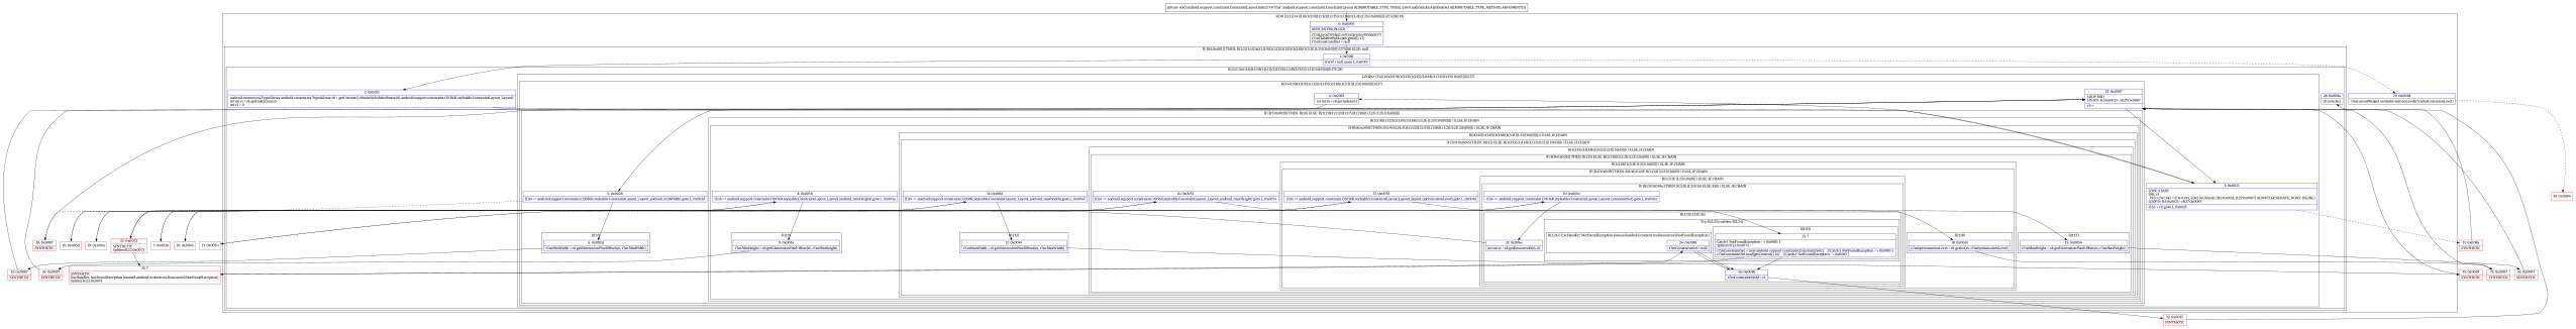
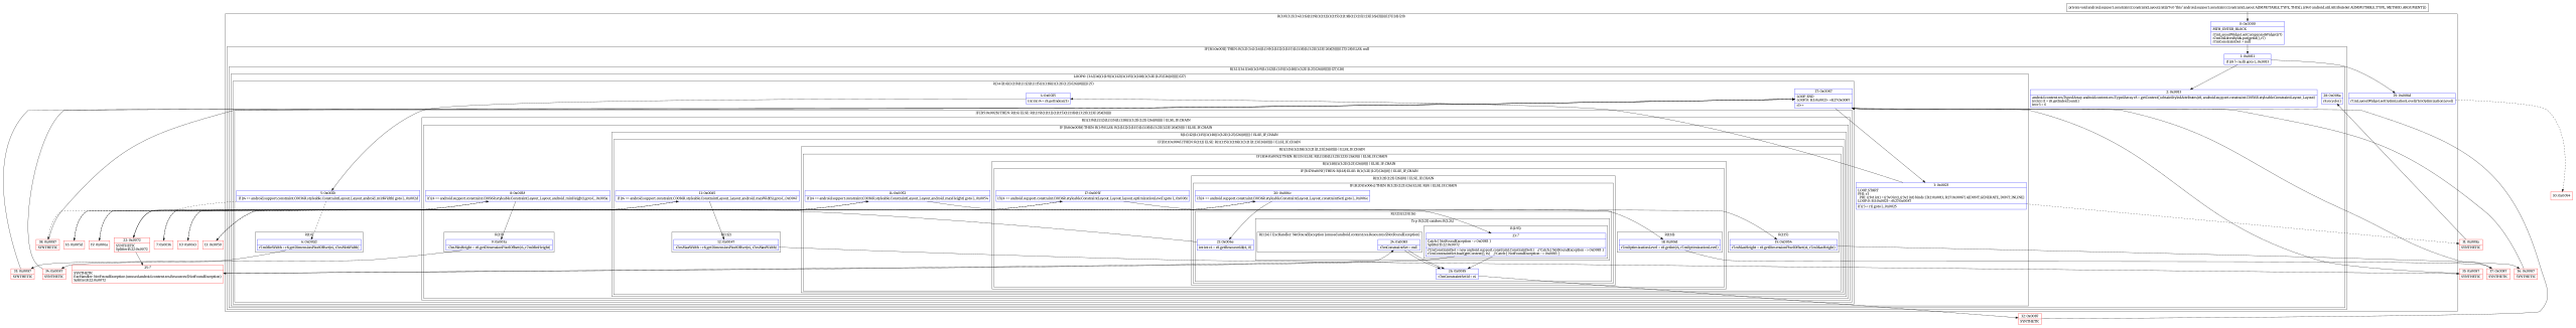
  digraph {
    fontname=Merriweather
    node [color=blue fontname=Merriweather shape=record]
    edge [fontname=Merriweather]
    n1 [label="{6\:\ 0x002d|r7.mMinWidth = r8.getDimensionPixelOffset(r4, r7.mMinWidth)\l}"]
    n2 [label="{9\:\ 0x003a|r7.mMinHeight = r8.getDimensionPixelOffset(r4, r7.mMinHeight)\l}"]
    n3 [label="{12\:\ 0x0047|r7.mMaxWidth = r8.getDimensionPixelOffset(r4, r7.mMaxWidth)\l}"]
    n4 [label="{15\:\ 0x0054|r7.mMaxHeight = r8.getDimensionPixelOffset(r4, r7.mMaxHeight)\l}"]
    n5 [label="{18\:\ 0x0061|r7.mOptimizationLevel = r8.getInt(r4, r7.mOptimizationLevel)\l}"]
    n6 [label="{23\:\ ?|Catch:\{ NotFoundException \-\> 0x0083 \}\lSplitter:B:22:0x0072\l|r7.mConstraintSet = new android.support.constraint.ConstraintSet()     \/\/ Catch:\{ NotFoundException \-\> 0x0083 \}\lr7.mConstraintSet.load(getContext(), r4)     \/\/ Catch:\{ NotFoundException \-\> 0x0083 \}\l}"]
    n7 [label="{24\:\ 0x0083|r7.mConstraintSet = null\l}"]
    n8 [label="{21\:\ 0x006e|int int r4 = r8.getResourceId(r4, 0)\l}"]
    n9 [label="{26\:\ 0x0085|r7.mConstraintSetId = r4\l}"]
    n10 [label="{20\:\ 0x006c|if (r4 == android.support.constraint.C0036R.styleable.ConstraintLayout_Layout_constraintSet) goto L_0x006e\l}"]
    n11 [label="{17\:\ 0x005f|if (r4 == android.support.constraint.C0036R.styleable.ConstraintLayout_Layout_layout_optimizationLevel) goto L_0x0061\l}"]
    n12 [label="{14\:\ 0x0052|if (r4 == android.support.constraint.C0036R.styleable.ConstraintLayout_Layout_android_maxHeight) goto L_0x0054\l}"]
    n13 [label="{11\:\ 0x0045|if (r4 == android.support.constraint.C0036R.styleable.ConstraintLayout_Layout_android_maxWidth) goto L_0x0047\l}"]
    n14 [label="{8\:\ 0x0038|if (r4 == android.support.constraint.C0036R.styleable.ConstraintLayout_Layout_android_minHeight) goto L_0x003a\l}"]
    n15 [label="{5\:\ 0x002b|if (r4 == android.support.constraint.C0036R.styleable.ConstraintLayout_Layout_android_minWidth) goto L_0x002d\l}"]
    n16 [label="{4\:\ 0x0025|int int r4 = r8.getIndex(r3)\l}"]
    n17 [label="{27\:\ 0x0087|LOOP_END\lLOOP:0: B:3:0x0023\-\>B:27:0x0087\l|r3++\l}"]
    n18 [label="{3\:\ 0x0023|LOOP_START\lPHI: r3 \l  PHI: (r3v1 int) = (r3v0 int), (r3v2 int) binds: [B:2:0x0013, B:27:0x0087] A[DONT_GENERATE, DONT_INLINE]\lLOOP:0: B:3:0x0023\-\>B:27:0x0087\l|if (r3 \< r1) goto L_0x0025\l}"]
    n19 [label="{2\:\ 0x0013|android.content.res.TypedArray android.content.res.TypedArray r8 = getContext().obtainStyledAttributes(r8, android.support.constraint.C0036R.styleable.ConstraintLayout_Layout)\lint int r1 = r8.getIndexCount()\lint r3 = 0\l}"]
    n20 [label="{28\:\ 0x008a|r8.recycle()\l}"]
    n21 [label="{1\:\ 0x0011|if (r8 != null) goto L_0x0013\l}"]
    n22 [label="{0\:\ 0x0000|MTH_ENTER_BLOCK\l|r7.mLayoutWidget.setCompanionWidget(r7)\lr7.mChildrenByIds.put(getId(), r7)\lr7.mConstraintSet = null\l}"]
    n23 [label="{29\:\ 0x008d|r7.mLayoutWidget.setOptimizationLevel(r7.mOptimizationLevel)\l}"]
    n24 [color=red label="{33\:\ 0x0087|SYNTHETIC\l}"]
    n25 [color=red label="{34\:\ 0x0087|SYNTHETIC\l}"]
    n26 [color=red label="{35\:\ 0x0087|SYNTHETIC\l}"]
    n27 [color=red label="{36\:\ 0x0087|SYNTHETIC\l}"]
    n28 [color=red label="{37\:\ 0x0087|SYNTHETIC\l}"]
    n29 [color=red label="{25\:\ ?|SYNTHETIC\lExcHandler: NotFoundException (unused android.content.res.Resources$NotFoundException)\lSplitter:B:22:0x0072\l}"]
    n30 [color=red label="{22\:\ 0x0072|SYNTHETIC\lSplitter:B:22:0x0072\l}"]
    n31 [color=red label="{32\:\ 0x0087|SYNTHETIC\l}"]
    n32 [color=red label="{38\:\ 0x0087|SYNTHETIC\l}"]
    n33 [color=red label="{19\:\ 0x006a}"]
    n34 [color=red label="{16\:\ 0x005d}"]
    n35 [color=red label="{13\:\ 0x0050}"]
    n36 [color=red label="{10\:\ 0x0043}"]
    n37 [color=red label="{7\:\ 0x0036}"]
    n38 [color=red label="{31\:\ 0x008a|SYNTHETIC\l}"]
    n39 [color=red label="{30\:\ 0x0094}"]
    n40 [label="{private void android.support.constraint.ConstraintLayout.init((r7v0 'this' android.support.constraint.ConstraintLayout A[IMMUTABLE_TYPE, THIS]), (r8v0 android.util.AttributeSet A[IMMUTABLE_TYPE, METHOD_ARGUMENT])) }" color=""]
    subgraph cluster_1 {
      label="R(3:0|(3:2|(3:4|(1:6)(1:(1:9)(1:(1:12)(1:(1:15)(1:(1:18)(1:(3:21|(1:23)|26)(0))))))|27)|28)|29)"
      n22
      n23
      subgraph cluster_2 {
        label="IF [B:1:0x0011] THEN: R(3:2|(3:4|(1:6)(1:(1:9)(1:(1:12)(1:(1:15)(1:(1:18)(1:(3:21|(1:23)|26)(0))))))|27)|28) ELSE: null"
        n21
        subgraph cluster_3 {
          label="R(3:2|(3:4|(1:6)(1:(1:9)(1:(1:12)(1:(1:15)(1:(1:18)(1:(3:21|(1:23)|26)(0))))))|27)|28)"
          n19
          n20
          subgraph cluster_4 {
            label="LOOP:0: (3:4|(1:6)(1:(1:9)(1:(1:12)(1:(1:15)(1:(1:18)(1:(3:21|(1:23)|26)(0))))))|27)"
            n18
            subgraph cluster_5 {
              label="R(3:4|(1:6)(1:(1:9)(1:(1:12)(1:(1:15)(1:(1:18)(1:(3:21|(1:23)|26)(0))))))|27)"
              n16
              n17
              subgraph cluster_6 {
                label="IF [B:5:0x002b] THEN: R(1:6) ELSE: R(1:(1:9)(1:(1:12)(1:(1:15)(1:(1:18)(1:(3:21|(1:23)|26)(0))))))"
                n15
                subgraph cluster_7 {
                  label="R(1:6)"
                  n1
                }
                subgraph cluster_8 {
                  label="R(1:(1:9)(1:(1:12)(1:(1:15)(1:(1:18)(1:(3:21|(1:23)|26)(0)))))) | ELSE_IF_CHAIN\l"
                  subgraph cluster_9 {
                    label="IF [B:8:0x0038] THEN: R(1:9) ELSE: R(1:(1:12)(1:(1:15)(1:(1:18)(1:(3:21|(1:23)|26)(0))))) | ELSE_IF_CHAIN\l"
                    n14
                    subgraph cluster_10 {
                      label="R(1:9)"
                      n2
                    }
                    subgraph cluster_11 {
                      label="R(1:(1:12)(1:(1:15)(1:(1:18)(1:(3:21|(1:23)|26)(0))))) | ELSE_IF_CHAIN\l"
                      subgraph cluster_12 {
                        label="IF [B:11:0x0045] THEN: R(1:12) ELSE: R(1:(1:15)(1:(1:18)(1:(3:21|(1:23)|26)(0)))) | ELSE_IF_CHAIN\l"
                        n13
                        subgraph cluster_13 {
                          label="R(1:12)"
                          n3
                        }
                        subgraph cluster_14 {
                          label="R(1:(1:15)(1:(1:18)(1:(3:21|(1:23)|26)(0)))) | ELSE_IF_CHAIN\l"
                          subgraph cluster_15 {
                            label="IF [B:14:0x0052] THEN: R(1:15) ELSE: R(1:(1:18)(1:(3:21|(1:23)|26)(0))) | ELSE_IF_CHAIN\l"
                            n12
                            subgraph cluster_16 {
                              label="R(1:15)"
                              n4
                            }
                            subgraph cluster_17 {
                              label="R(1:(1:18)(1:(3:21|(1:23)|26)(0))) | ELSE_IF_CHAIN\l"
                              subgraph cluster_18 {
                                label="IF [B:17:0x005f] THEN: R(1:18) ELSE: R(1:(3:21|(1:23)|26)(0)) | ELSE_IF_CHAIN\l"
                                n11
                                subgraph cluster_19 {
                                  label="R(1:18)"
                                  n5
                                }
                                subgraph cluster_20 {
                                  label="R(1:(3:21|(1:23)|26)(0)) | ELSE_IF_CHAIN\l"
                                  subgraph cluster_21 {
                                    label="IF [B:20:0x006c] THEN: R(3:21|(1:23)|26) ELSE: R(0) | ELSE_IF_CHAIN\l"
                                    n10
                                    subgraph cluster_22 {
                                      label="R(3:21|(1:23)|26)"
                                      n8
                                      n9
                                      subgraph cluster_23 {
                                        label="Try: R(1:23) catches: R(1:24)"
                                        subgraph cluster_24 {
                                          label="R(1:93)"
                                          n6
                                        }
                                        subgraph cluster_25 {
                                          label="R(1:24) | ExcHandler: NotFoundException (unused android.content.res.Resources$NotFoundException)\l"
                                          n7
                                        }
                                      }
                                    }
                                    subgraph cluster_26 {
                                      label="R(0)"
                                    }
                                  }
                                }
                              }
                            }
                          }
                        }
                      }
                    }
                  }
                }
              }
            }
          }
        }
      }
    }
    subgraph cluster_27 {
      label="R(1:24) | ExcHandler: NotFoundException (unused android.content.res.Resources$NotFoundException)\l"
    }
    n1 -> n24
    n2 -> n25
    n3 -> n26
    n4 -> n27
    n5 -> n28
    n6 -> n9
    n6 -> n29
    n7 -> n9
    n7 -> n9
    n8 -> n30
    n9 -> n31
    n10 -> n8
    n10 -> n32 [style=dashed]
    n11 -> n5
    n11 -> n33 [style=dashed]
    n12 -> n4
    n12 -> n34 [style=dashed]
    n13 -> n3
    n13 -> n35 [style=dashed]
    n14 -> n2
    n14 -> n36 [style=dashed]
-   n15 -> n1
+   n15 -> n1 [style=dashed]
    n15 -> n37 [style=dashed]
    n16 -> n15
    n17 -> n18
    n18 -> n16
    n18 -> n38 [style=dashed]
-   n19 -> n18
    n21 -> n19
-   n21 -> n23 [style=dashed]
+   n21 -> n23 [style=solid]
    n22 -> n21
    n23 -> n39 [style=dashed]
    n24 -> n17
    n25 -> n17
    n26 -> n17
    n27 -> n17
    n28 -> n17
    n29 -> n7
    n30 -> n6
    n30 -> n29
    n31 -> n17
    n32 -> n17
    n33 -> n10
    n34 -> n11
    n35 -> n12
    n36 -> n13
    n37 -> n14
    n38 -> n20
    n40 -> n22
  }
